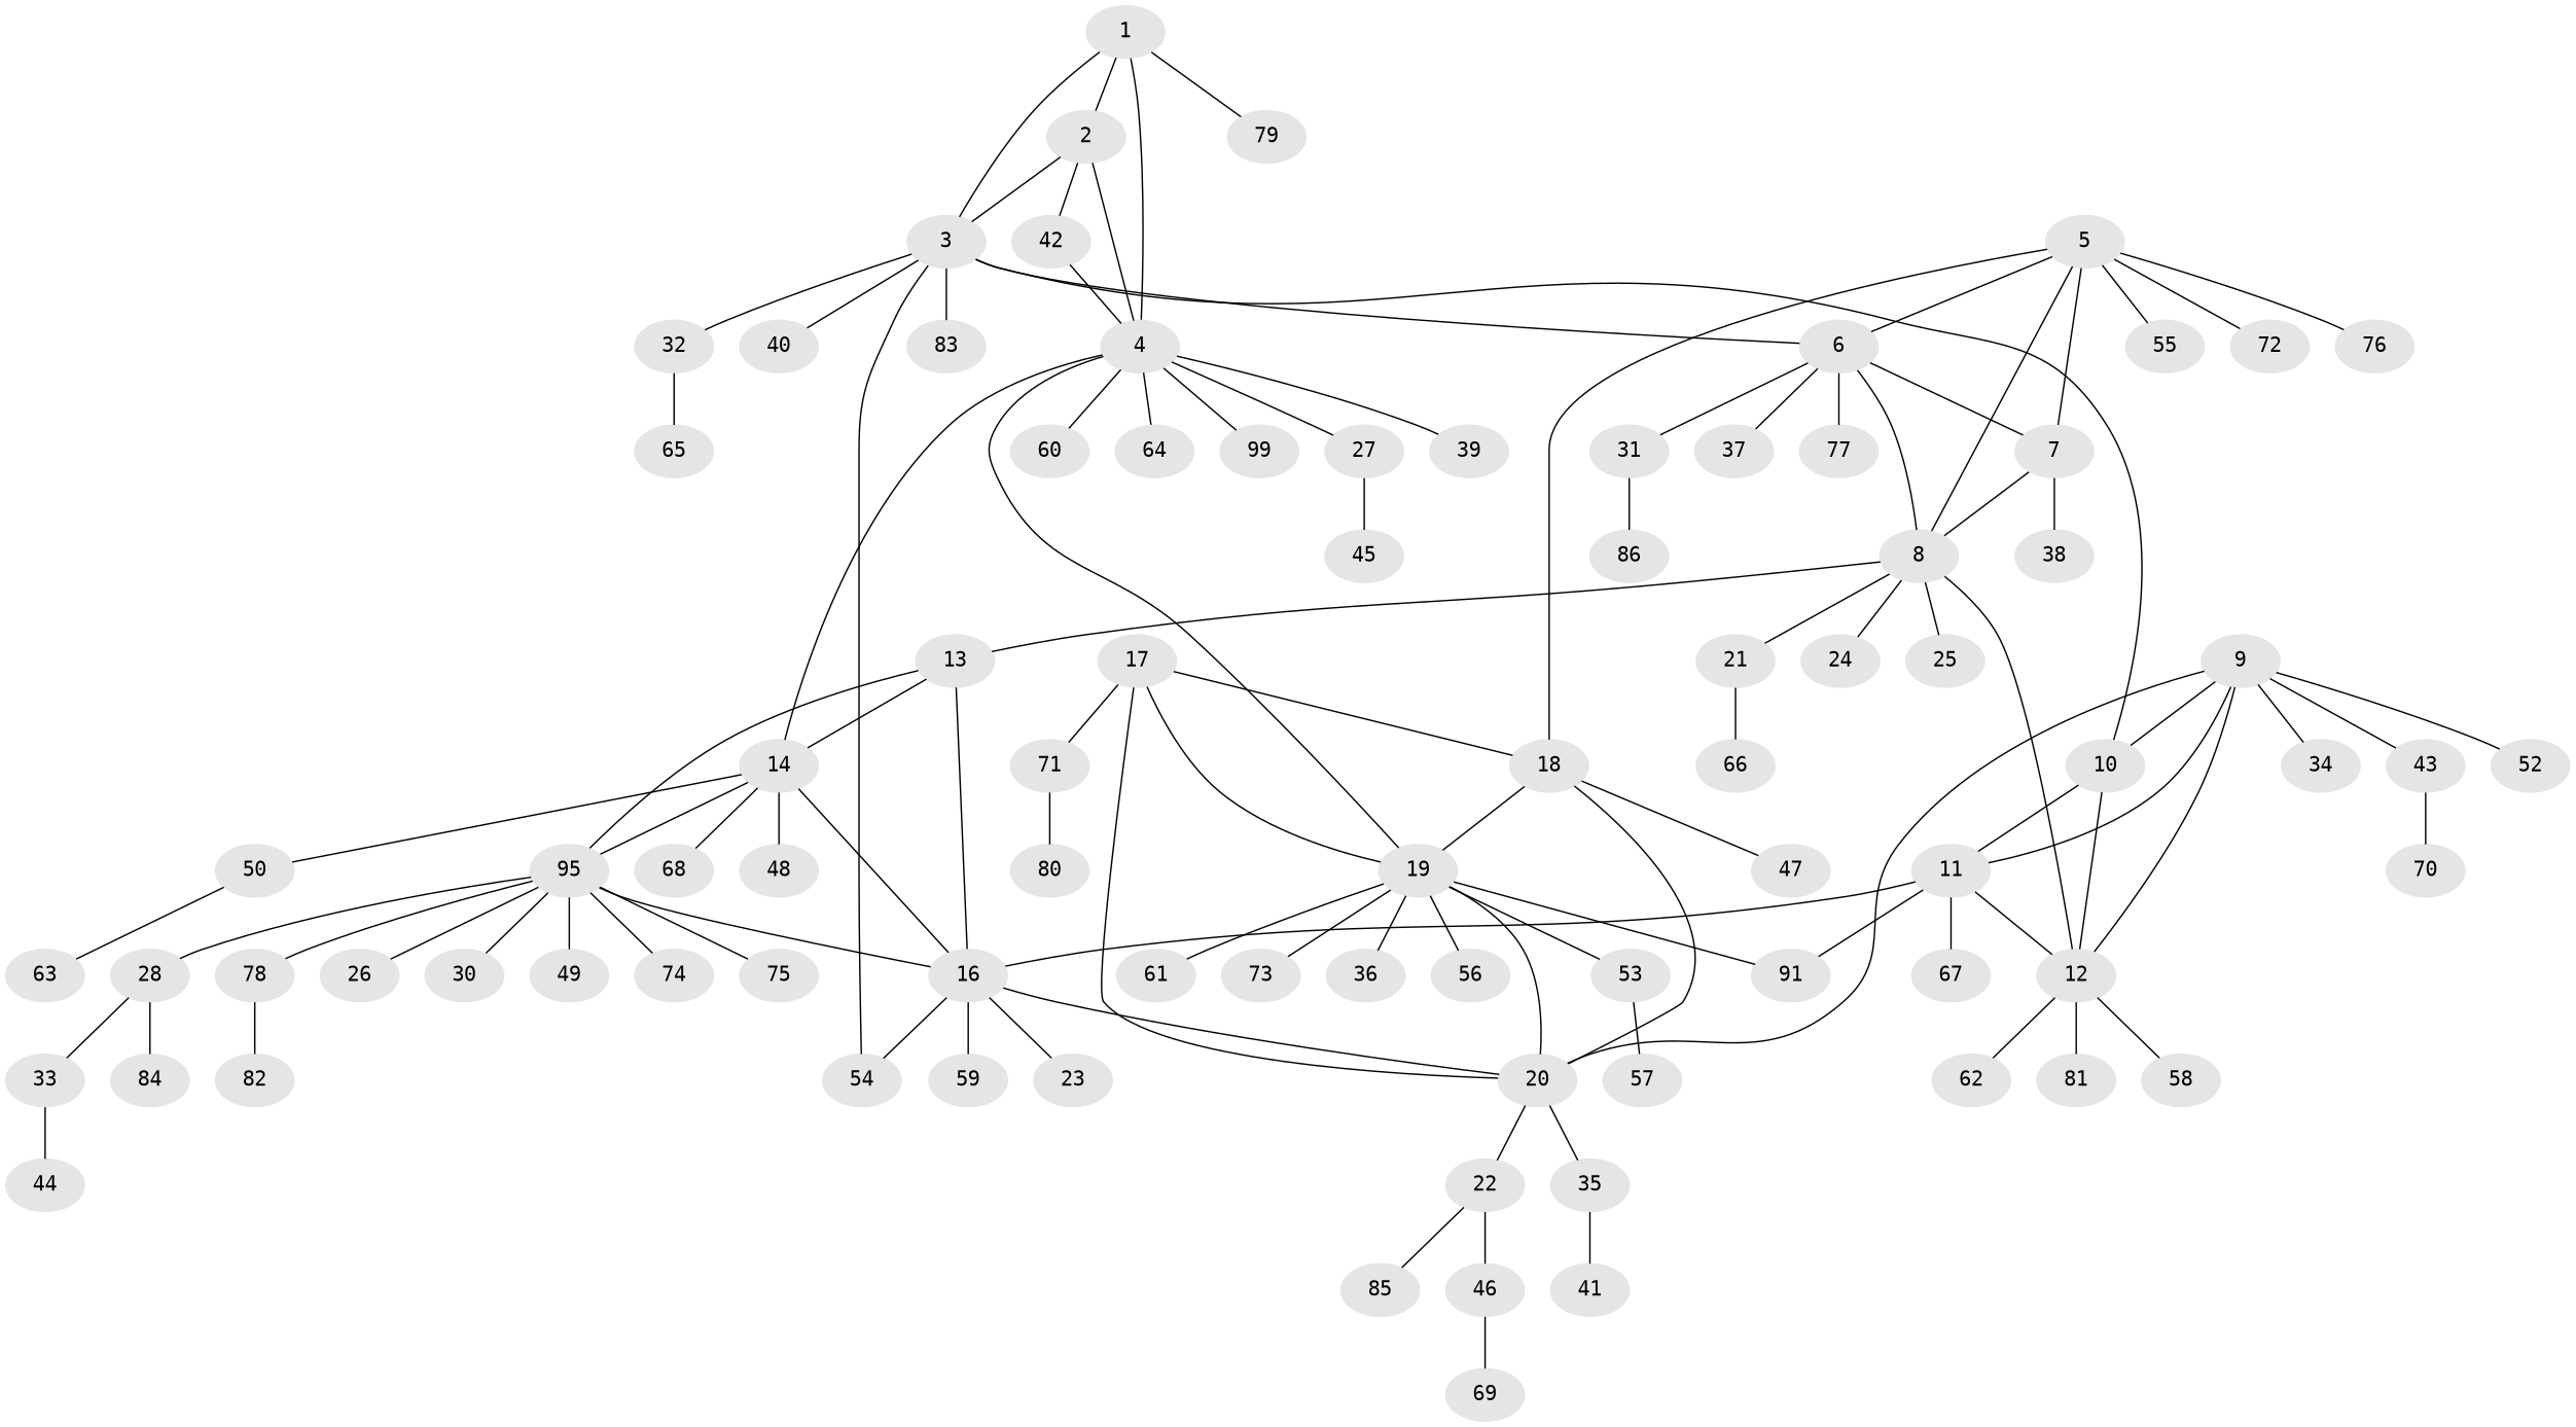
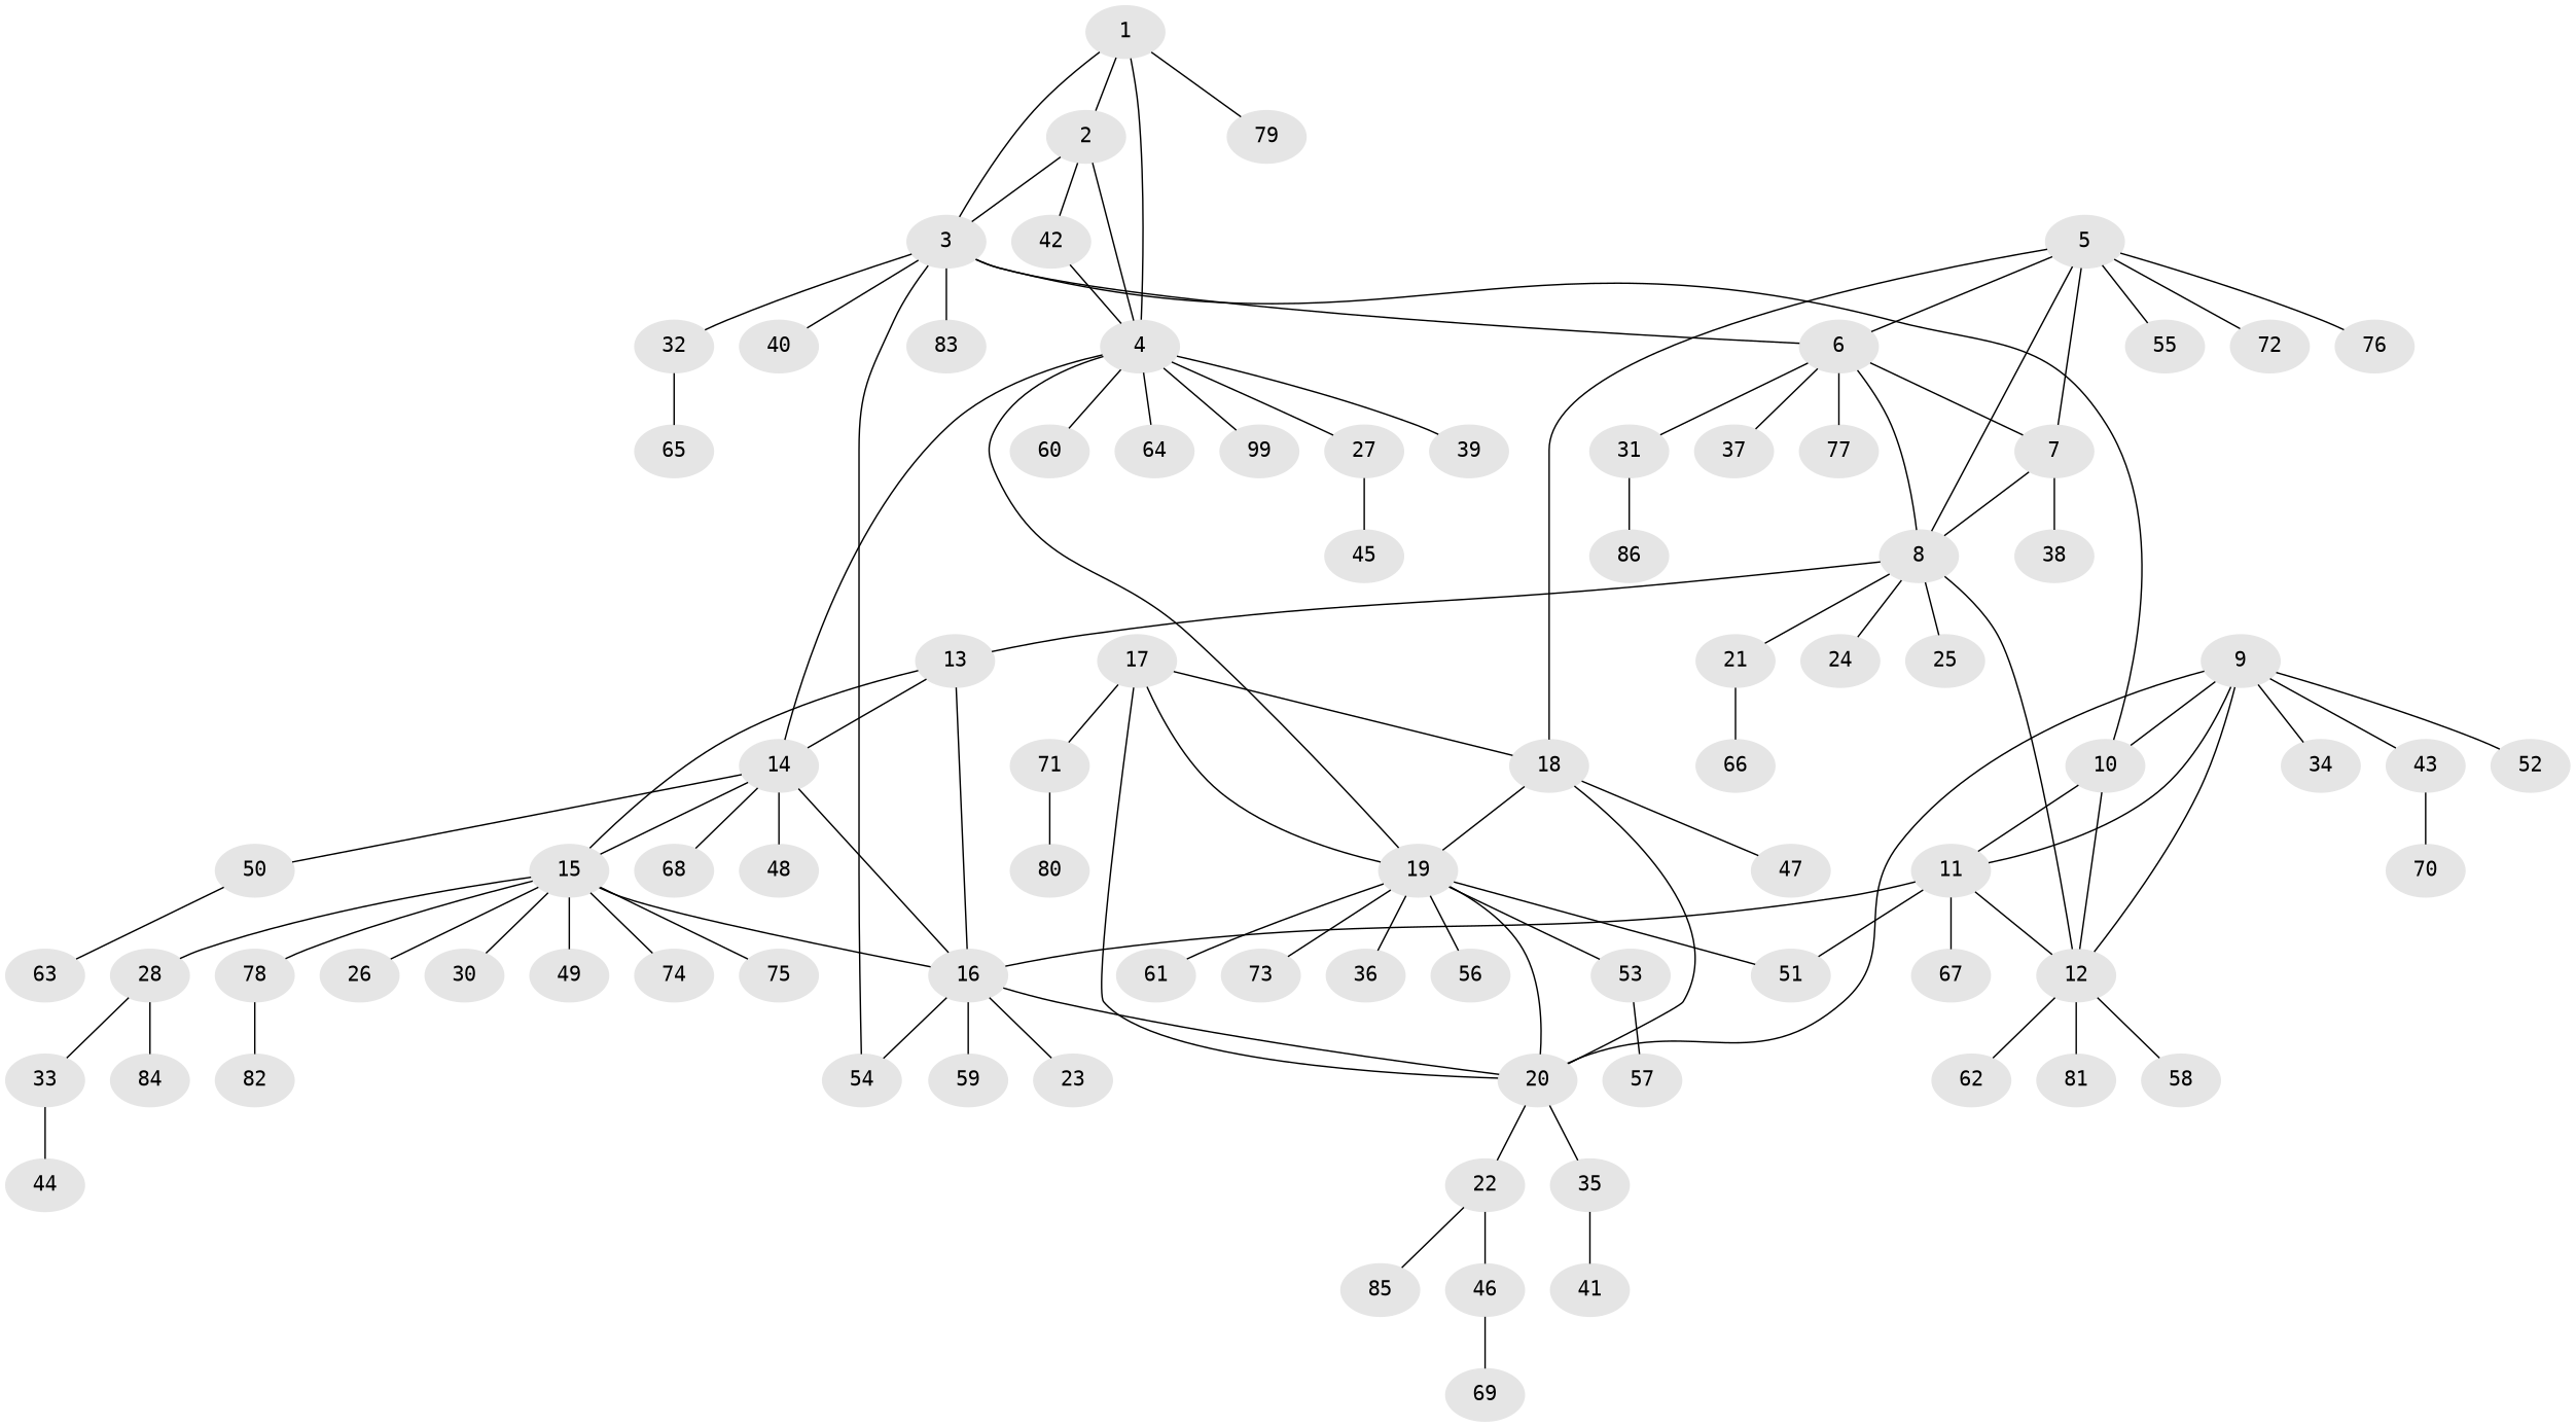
  graph {
    fontname="DejaVu Sans Mono"
    node [color=gray90 fontname="DejaVu Sans Mono" style=filled]
    edge [fontname="DejaVu Sans Mono"]
    1
    2
    3
    4
    79
    42
    6
    10
    32
    40
    54
    83
    14
    19
    27
    n16 [label=99]
    39
    60
    64
    7
    8
    31
    37
    77
    12
    11
    65
    16
-   15 [label=95]
+   15
    48
    50
    68
    20
-   51 [label=91]
+   51
    36
    53
    56
    61
    73
    45
    5
    18
    55
    72
    76
    38
    13
    21
    24
    25
    47
    86
    58
    62
    81
    66
    9
    34
    43
    52
    67
    22
    35
    70
    23
    59
    26
    28
    30
    49
    74
    75
    78
    63
    33
    84
    82
    17
    71
    80
    57
    46
    85
    41
    69
    44
    1 -- 2
    1 -- 3
    1 -- 4
    1 -- 79
    2 -- 3
    2 -- 4
    2 -- 42
    3 -- 6
    3 -- 10
    3 -- 32
    3 -- 40
    3 -- 54
    3 -- 83
    4 -- 14
    4 -- 19
    4 -- 27
    4 -- n16
    4 -- 39
    4 -- 60
    4 -- 64
    42 -- 4
    6 -- 7
    6 -- 8
    6 -- 31
    6 -- 37
    6 -- 77
    10 -- 12
    10 -- 11
    32 -- 65
    14 -- 16
    14 -- 15
    14 -- 48
    14 -- 50
    14 -- 68
    19 -- 20
    19 -- 51
    19 -- 36
    19 -- 53
    19 -- 56
    19 -- 61
    19 -- 73
    27 -- 45
    7 -- 8
    7 -- 38
    8 -- 12
    8 -- 13
    8 -- 21
    8 -- 24
    8 -- 25
    31 -- 86
    12 -- 58
    12 -- 62
    12 -- 81
    11 -- 12
    11 -- 16
    11 -- 51
    11 -- 67
    16 -- 54
    16 -- 20
    16 -- 23
    16 -- 59
    15 -- 16
    15 -- 26
    15 -- 28
    15 -- 30
    15 -- 49
    15 -- 74
    15 -- 75
    15 -- 78
    50 -- 63
    20 -- 22
    20 -- 35
    53 -- 57
    5 -- 6
    5 -- 7
    5 -- 8
    5 -- 18
    5 -- 55
    5 -- 72
    5 -- 76
    18 -- 19
    18 -- 20
    18 -- 47
    13 -- 14
    13 -- 16
    13 -- 15
    21 -- 66
    9 -- 10
    9 -- 12
    9 -- 11
    9 -- 20
    9 -- 34
    9 -- 43
    9 -- 52
    43 -- 70
    22 -- 46
    22 -- 85
    35 -- 41
    28 -- 33
    28 -- 84
    78 -- 82
    33 -- 44
    17 -- 19
    17 -- 20
    17 -- 18
    17 -- 71
    71 -- 80
    46 -- 69
  }
